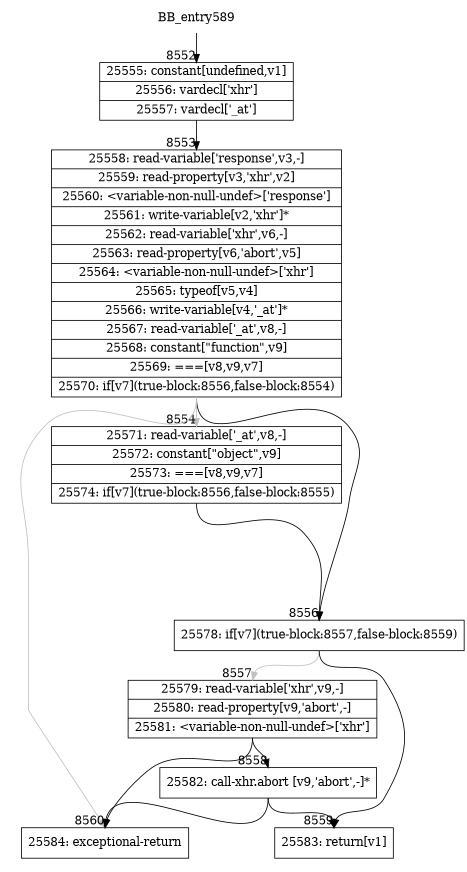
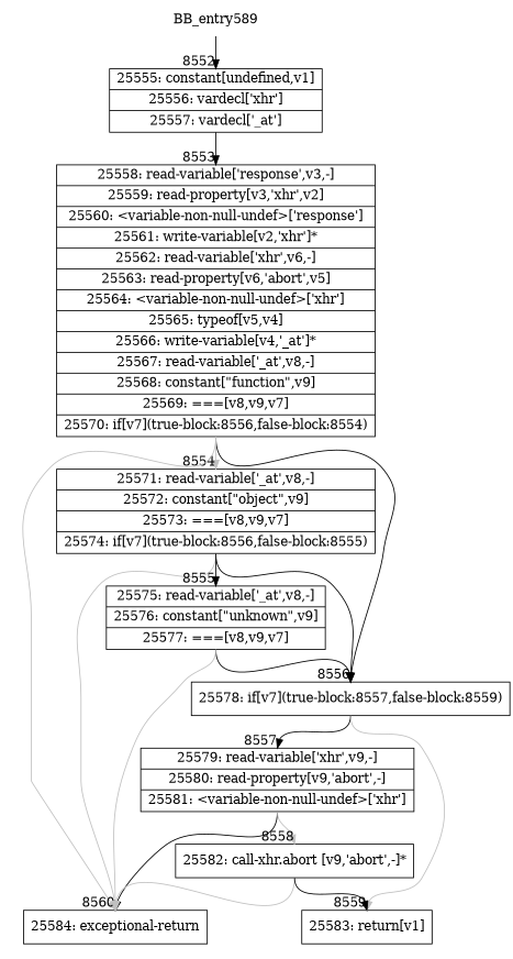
  digraph {
    rankdir=TD
    node [shape=record]
    edge [headport=n tailport=s]
    n1 [label=BB_entry589 shape=none]
    n2 [label="{25555: constant[undefined,v1]|25556: vardecl['xhr']|25557: vardecl['_at']}"]
    n3 [label="{25558: read-variable['response',v3,-]|25559: read-property[v3,'xhr',v2]|25560: \<variable-non-null-undef\>['response']|25561: write-variable[v2,'xhr']*|25562: read-variable['xhr',v6,-]|25563: read-property[v6,'abort',v5]|25564: \<variable-non-null-undef\>['xhr']|25565: typeof[v5,v4]|25566: write-variable[v4,'_at']*|25567: read-variable['_at',v8,-]|25568: constant[\"function\",v9]|25569: ===[v8,v9,v7]|25570: if[v7](true-block:8556,false-block:8554)}"]
    n4 [label="{25578: if[v7](true-block:8557,false-block:8559)}"]
    n5 [label="{25571: read-variable['_at',v8,-]|25572: constant[\"object\",v9]|25573: ===[v8,v9,v7]|25574: if[v7](true-block:8556,false-block:8555)}"]
    n6 [label="{25584: exceptional-return}"]
    n7 [label="{25579: read-variable['xhr',v9,-]|25580: read-property[v9,'abort',-]|25581: \<variable-non-null-undef\>['xhr']}"]
    n8 [label="{25583: return[v1]}"]
+   n9 [label="{25575: read-variable['_at',v8,-]|25576: constant[\"unknown\",v9]|25577: ===[v8,v9,v7]}"]
    n10 [label="{25582: call-xhr.abort [v9,'abort',-]*}"]
    n1 -> n2 [headlabel="    8552"]
    n2 -> n3 [headlabel="      8553"]
    n3 -> n4 [headlabel="      8556"]
    n3 -> n5 [color=gray headlabel="      8554"]
    n3 -> n6 [color=gray headlabel="      8560"]
-   n4 -> n7 [headlabel="      8557" color=gray]
-   n4 -> n8 [headlabel="      8559"]
+   n4 -> n7 [headlabel="      8557"]
+   n4 -> n8 [headlabel="      8559" color=gray]
    n5 -> n4
+   n5 -> n6 [color=gray]
+   n5 -> n9 [headlabel="      8555"]
    n7 -> n6 [color=black]
-   n7 -> n10 [headlabel="      8558"]
-   n10 -> n6 [color=black]
+   n7 -> n10 [headlabel="      8558" color=gray]
+   n9 -> n4
+   n9 -> n6 [color=gray]
+   n10 -> n6 [color=gray]
    n10 -> n8
  }
